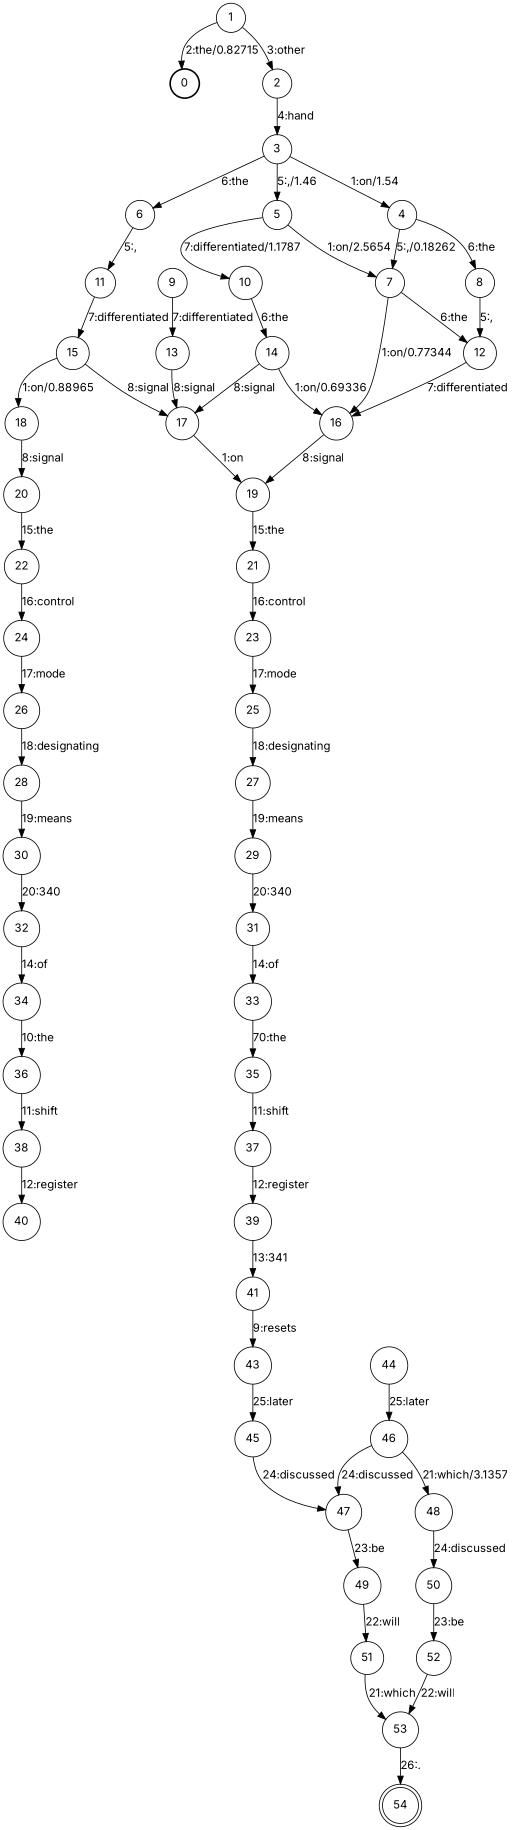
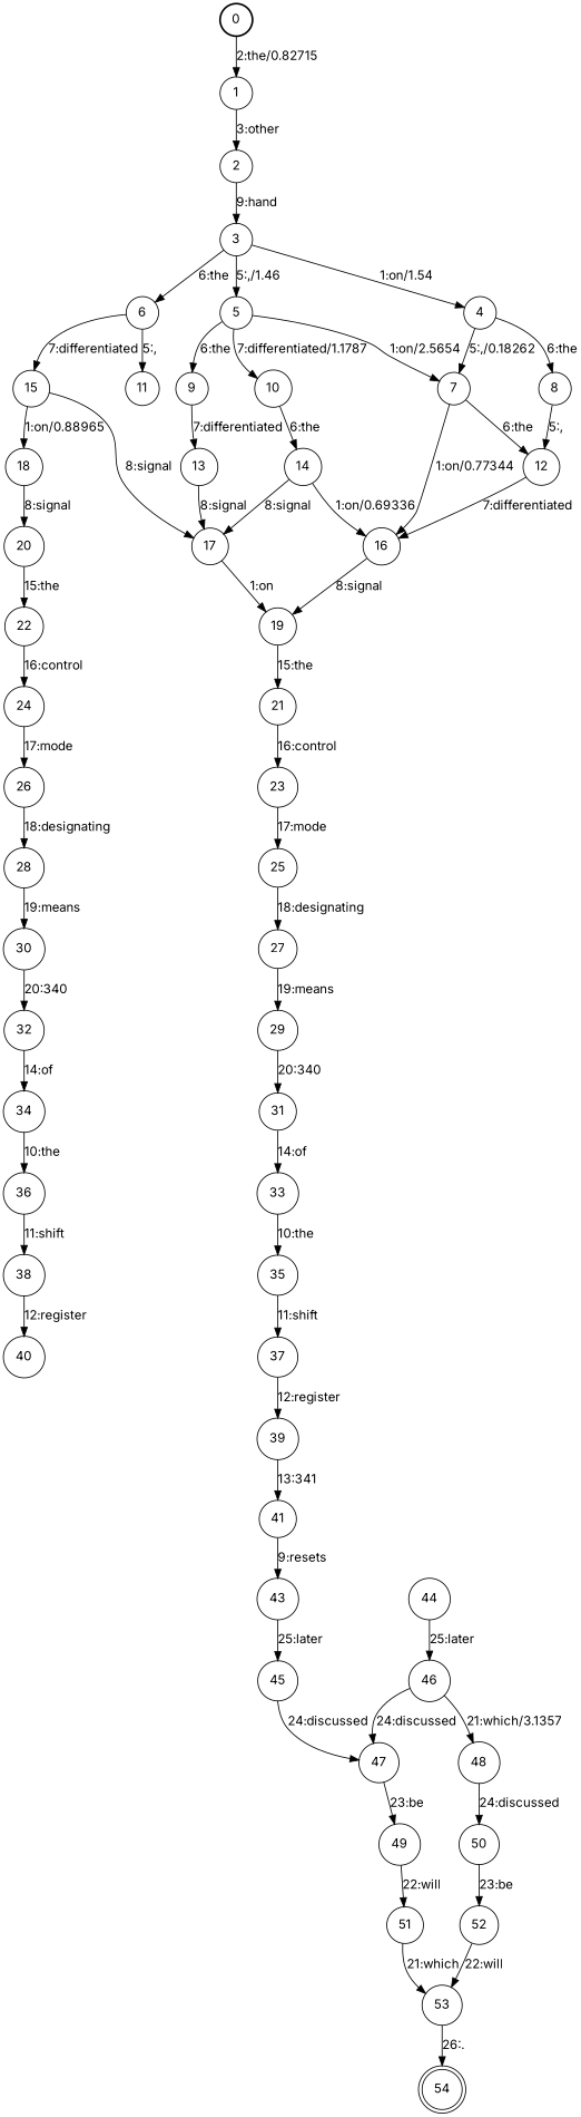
  digraph {
    fontname=Inter
    nodesep=0.25
    rankdir=TB
    ranksep=0.4
    node [fontname=Inter fontsize=14 shape=circle style=solid]
    edge [fontname=Inter fontsize=14]
    n1 [label=0 style=bold]
    n2 [label=1]
    n3 [label=2]
    n4 [label=3]
    n5 [label=4]
    n6 [label=6]
    n7 [label=5]
    n8 [label=8]
    n9 [label=7]
    n10 [label=11]
    n11 [label=9]
    n12 [label=10]
    n13 [label=12]
    n14 [label=16]
    n15 [label=15]
    n16 [label=13]
    n17 [label=14]
    n18 [label=17]
    n19 [label=18]
    n20 [label=19]
    n21 [label=20]
    n22 [label=21]
    n23 [label=22]
    n24 [label=23]
    n25 [label=24]
    n26 [label=25]
    n27 [label=26]
    n28 [label=27]
    n29 [label=28]
    n30 [label=29]
    n31 [label=30]
    n32 [label=31]
    n33 [label=32]
    n34 [label=33]
    n35 [label=34]
    n36 [label=35]
    n37 [label=36]
    n38 [label=37]
    n39 [label=38]
    n40 [label=39]
    n41 [label=40]
    n42 [label=41]
    n43 [label=43]
    n44 [label=45]
    n45 [label=44]
    n46 [label=46]
    n47 [label=47]
    n48 [label=48]
    n49 [label=49]
    n50 [label=50]
    n51 [label=51]
    n52 [label=52]
    n53 [label=53]
    n54 [label=54 shape=doublecircle]
-   n2 -> n1 [label="2:the/0.82715"]
+   n1 -> n2 [label="2:the/0.82715"]
    n2 -> n3 [label="3:other"]
-   n3 -> n4 [label="4:hand"]
+   n3 -> n4 [label="9:hand"]
    n4 -> n5 [label="1:on/1.54"]
    n4 -> n6 [label="6:the"]
    n4 -> n7 [label="5:,/1.46"]
    n5 -> n8 [label="6:the"]
    n5 -> n9 [label="5:,/0.18262"]
    n6 -> n10 [label="5:,"]
    n7 -> n9 [label="1:on/2.5654"]
+   n7 -> n11 [label="6:the"]
    n7 -> n12 [label="7:differentiated/1.1787"]
    n8 -> n13 [label="5:,"]
    n9 -> n13 [label="6:the"]
    n9 -> n14 [label="1:on/0.77344"]
-   n10 -> n15 [label="7:differentiated"]
+   n6 -> n15 [label="7:differentiated"]
    n11 -> n16 [label="7:differentiated"]
    n12 -> n17 [label="6:the"]
    n13 -> n14 [label="7:differentiated"]
    n14 -> n20 [label="8:signal"]
    n15 -> n18 [label="8:signal"]
    n15 -> n19 [label="1:on/0.88965"]
    n16 -> n18 [label="8:signal"]
    n17 -> n14 [label="1:on/0.69336"]
    n17 -> n18 [label="8:signal"]
    n18 -> n20 [label="1:on"]
    n19 -> n21 [label="8:signal"]
    n20 -> n22 [label="15:the"]
    n21 -> n23 [label="15:the"]
    n22 -> n24 [label="16:control"]
    n23 -> n25 [label="16:control"]
    n24 -> n26 [label="17:mode"]
    n25 -> n27 [label="17:mode"]
    n26 -> n28 [label="18:designating"]
    n27 -> n29 [label="18:designating"]
    n28 -> n30 [label="19:means"]
    n29 -> n31 [label="19:means"]
    n30 -> n32 [label="20:340"]
    n31 -> n33 [label="20:340"]
    n32 -> n34 [label="14:of"]
    n33 -> n35 [label="14:of"]
-   n34 -> n36 [label="70:the"]
+   n34 -> n36 [label="10:the"]
    n35 -> n37 [label="10:the"]
    n36 -> n38 [label="11:shift"]
    n37 -> n39 [label="11:shift"]
    n38 -> n40 [label="12:register"]
    n39 -> n41 [label="12:register"]
    n40 -> n42 [label="13:341"]
    n42 -> n43 [label="9:resets"]
    n43 -> n44 [label="25:later"]
    n44 -> n47 [label="24:discussed"]
    n45 -> n46 [label="25:later"]
    n46 -> n47 [label="24:discussed"]
    n46 -> n48 [label="21:which/3.1357"]
    n47 -> n49 [label="23:be"]
    n48 -> n50 [label="24:discussed"]
    n49 -> n51 [label="22:will"]
    n50 -> n52 [label="23:be"]
    n51 -> n53 [label="21:which"]
    n52 -> n53 [label="22:will"]
    n53 -> n54 [label="26:."]
  }
